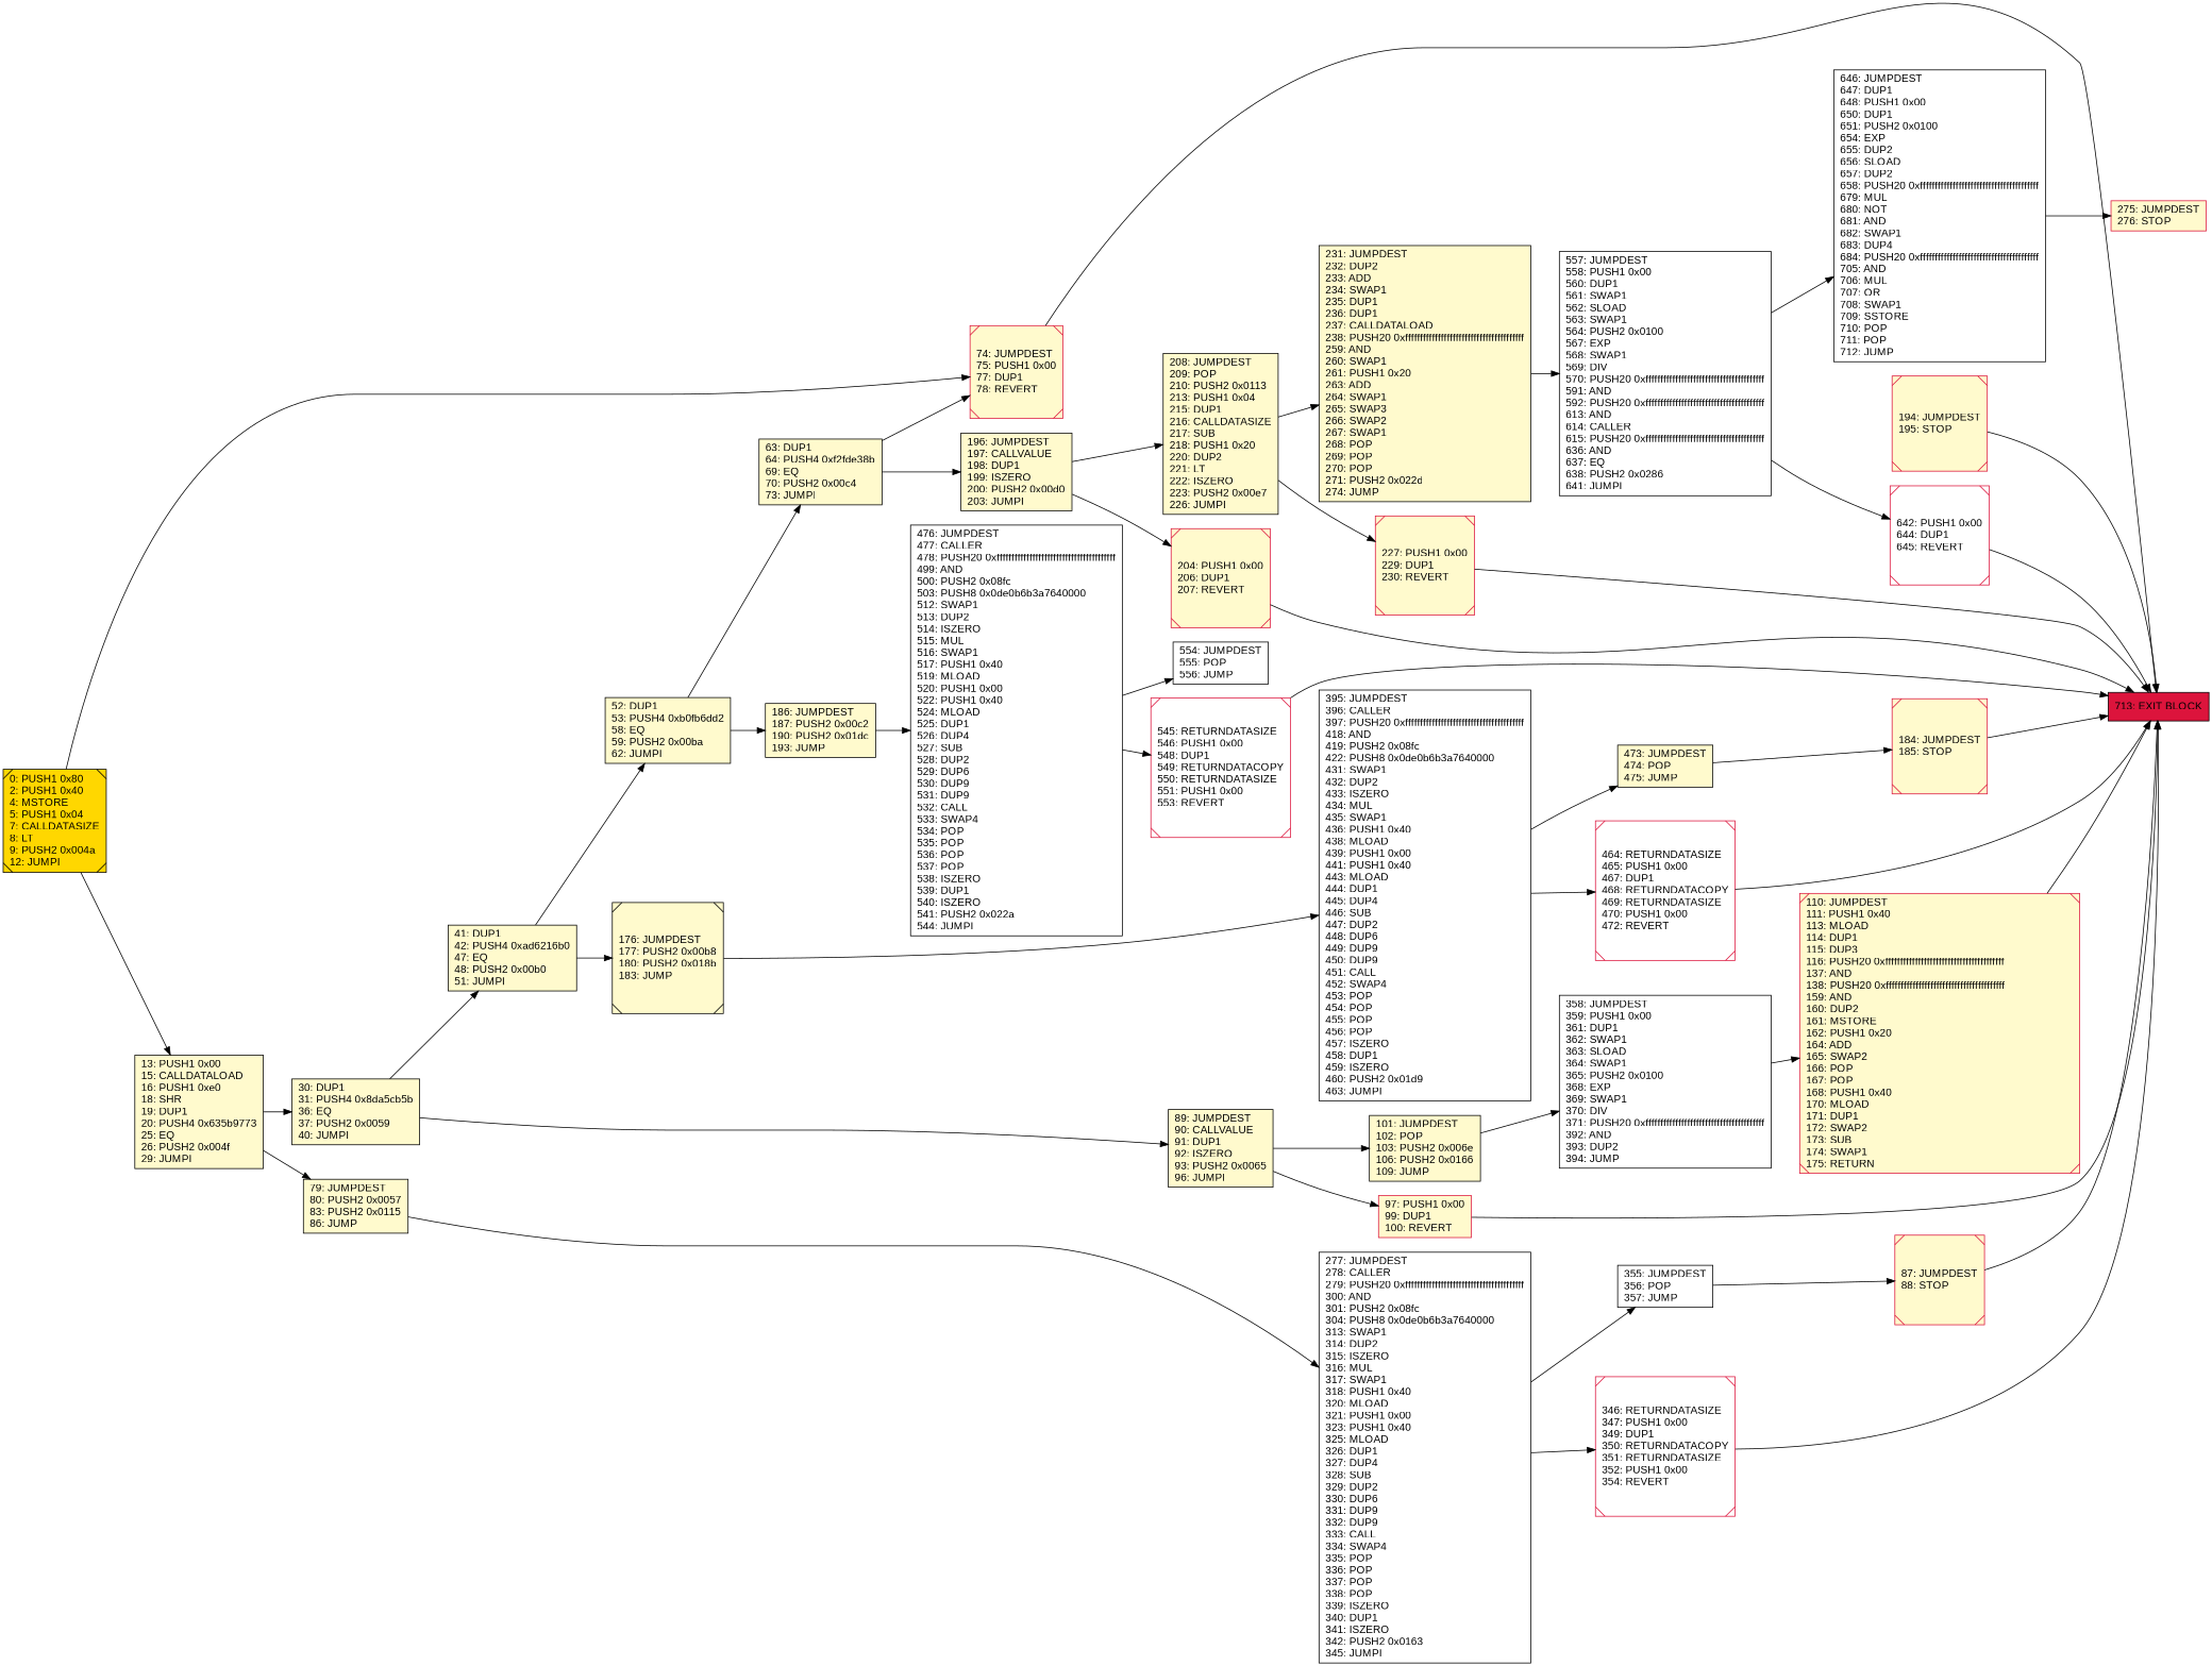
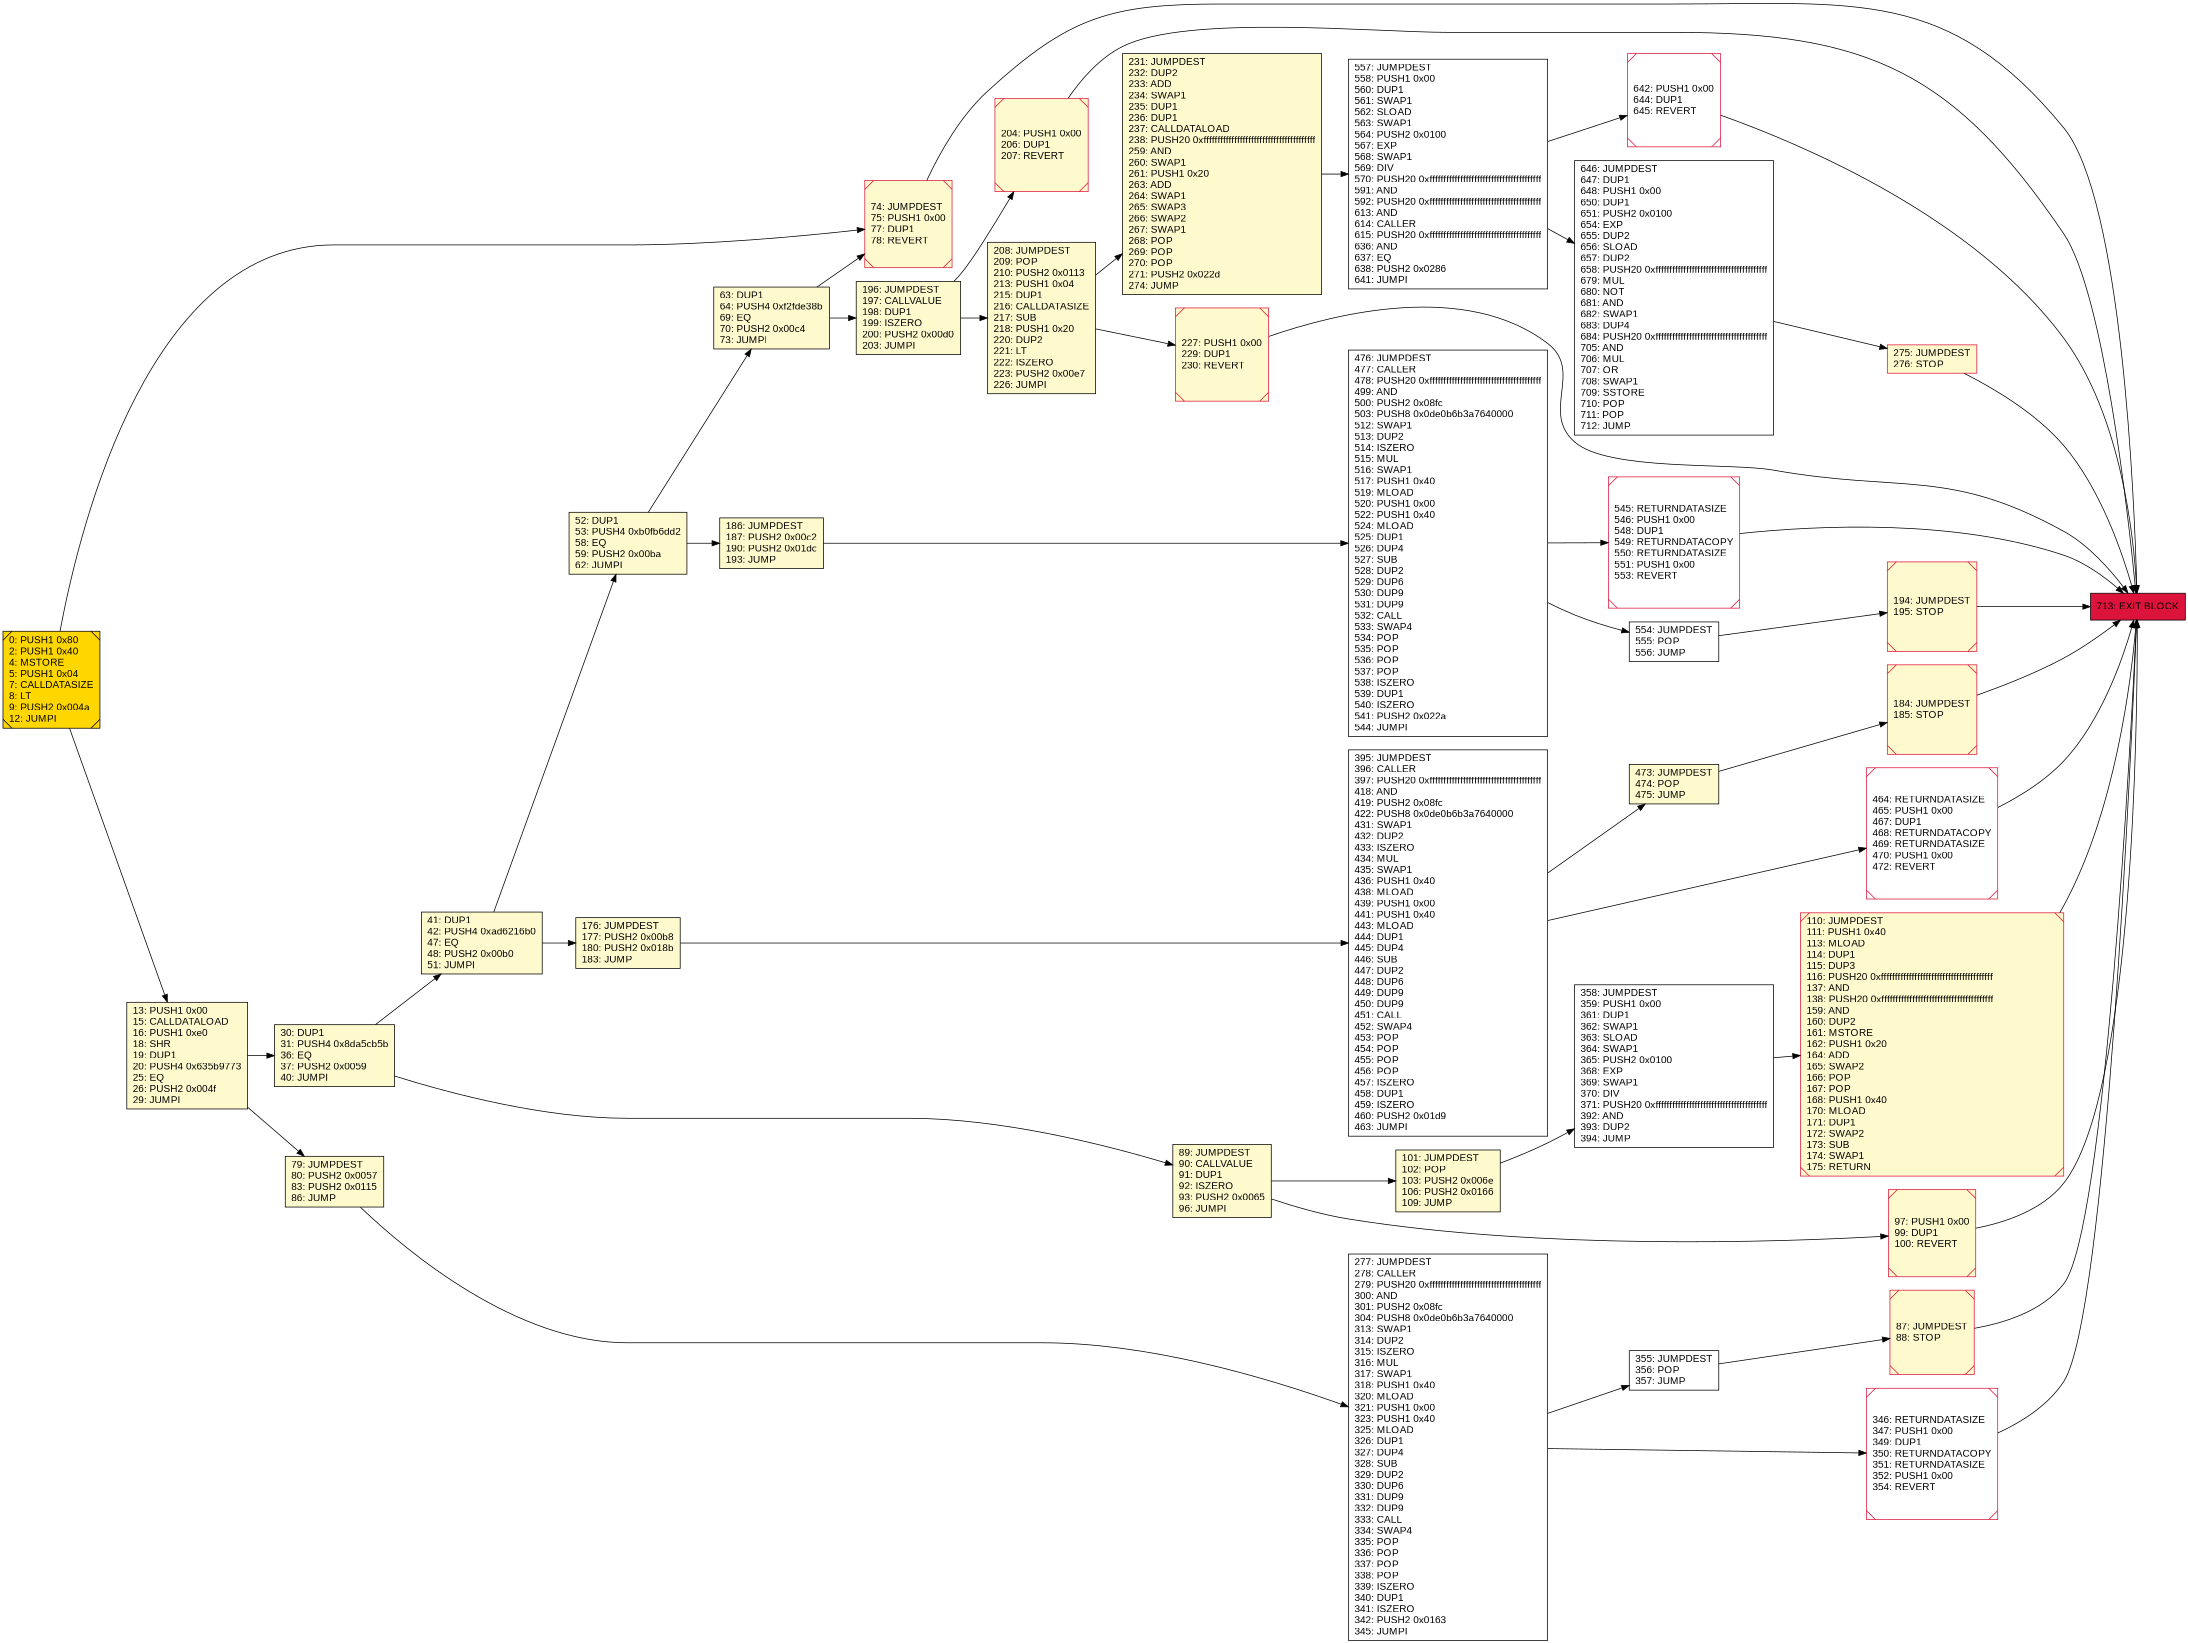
  digraph {
    rankdir=LR
    node [color=black fillcolor=lemonchiffon fontcolor=black fontname=arial shape=box style=filled]
-   n1 [color=crimson label="97: PUSH1 0x00\l99: DUP1\l100: REVERT\l"]
+   n1 [color=crimson label="97: PUSH1 0x00\l99: DUP1\l100: REVERT\l" shape=Msquare]
    n2 [fillcolor=crimson label="713: EXIT BLOCK\l"]
    n3 [fillcolor=white label="277: JUMPDEST\l278: CALLER\l279: PUSH20 0xffffffffffffffffffffffffffffffffffffffff\l300: AND\l301: PUSH2 0x08fc\l304: PUSH8 0x0de0b6b3a7640000\l313: SWAP1\l314: DUP2\l315: ISZERO\l316: MUL\l317: SWAP1\l318: PUSH1 0x40\l320: MLOAD\l321: PUSH1 0x00\l323: PUSH1 0x40\l325: MLOAD\l326: DUP1\l327: DUP4\l328: SUB\l329: DUP2\l330: DUP6\l331: DUP9\l332: DUP9\l333: CALL\l334: SWAP4\l335: POP\l336: POP\l337: POP\l338: POP\l339: ISZERO\l340: DUP1\l341: ISZERO\l342: PUSH2 0x0163\l345: JUMPI\l"]
    n4 [color=crimson fillcolor=white label="346: RETURNDATASIZE\l347: PUSH1 0x00\l349: DUP1\l350: RETURNDATACOPY\l351: RETURNDATASIZE\l352: PUSH1 0x00\l354: REVERT\l" shape=Msquare]
    n5 [fillcolor=white label="355: JUMPDEST\l356: POP\l357: JUMP\l"]
    n6 [color=crimson label="87: JUMPDEST\l88: STOP\l" shape=Msquare]
    n7 [label="41: DUP1\l42: PUSH4 0xad6216b0\l47: EQ\l48: PUSH2 0x00b0\l51: JUMPI\l"]
-   n8 [label="176: JUMPDEST\l177: PUSH2 0x00b8\l180: PUSH2 0x018b\l183: JUMP\l" shape=Msquare]
+   n8 [label="176: JUMPDEST\l177: PUSH2 0x00b8\l180: PUSH2 0x018b\l183: JUMP\l"]
    n9 [label="52: DUP1\l53: PUSH4 0xb0fb6dd2\l58: EQ\l59: PUSH2 0x00ba\l62: JUMPI\l"]
    n10 [fillcolor=white label="395: JUMPDEST\l396: CALLER\l397: PUSH20 0xffffffffffffffffffffffffffffffffffffffff\l418: AND\l419: PUSH2 0x08fc\l422: PUSH8 0x0de0b6b3a7640000\l431: SWAP1\l432: DUP2\l433: ISZERO\l434: MUL\l435: SWAP1\l436: PUSH1 0x40\l438: MLOAD\l439: PUSH1 0x00\l441: PUSH1 0x40\l443: MLOAD\l444: DUP1\l445: DUP4\l446: SUB\l447: DUP2\l448: DUP6\l449: DUP9\l450: DUP9\l451: CALL\l452: SWAP4\l453: POP\l454: POP\l455: POP\l456: POP\l457: ISZERO\l458: DUP1\l459: ISZERO\l460: PUSH2 0x01d9\l463: JUMPI\l"]
    n11 [label="63: DUP1\l64: PUSH4 0xf2fde38b\l69: EQ\l70: PUSH2 0x00c4\l73: JUMPI\l"]
    n12 [label="186: JUMPDEST\l187: PUSH2 0x00c2\l190: PUSH2 0x01dc\l193: JUMP\l"]
    n13 [color=crimson label="227: PUSH1 0x00\l229: DUP1\l230: REVERT\l" shape=Msquare]
    n14 [color=crimson label="275: JUMPDEST\l276: STOP\l"]
    n15 [fillcolor=white label="476: JUMPDEST\l477: CALLER\l478: PUSH20 0xffffffffffffffffffffffffffffffffffffffff\l499: AND\l500: PUSH2 0x08fc\l503: PUSH8 0x0de0b6b3a7640000\l512: SWAP1\l513: DUP2\l514: ISZERO\l515: MUL\l516: SWAP1\l517: PUSH1 0x40\l519: MLOAD\l520: PUSH1 0x00\l522: PUSH1 0x40\l524: MLOAD\l525: DUP1\l526: DUP4\l527: SUB\l528: DUP2\l529: DUP6\l530: DUP9\l531: DUP9\l532: CALL\l533: SWAP4\l534: POP\l535: POP\l536: POP\l537: POP\l538: ISZERO\l539: DUP1\l540: ISZERO\l541: PUSH2 0x022a\l544: JUMPI\l"]
    n16 [fillcolor=white label="554: JUMPDEST\l555: POP\l556: JUMP\l"]
    n17 [color=crimson fillcolor=white label="545: RETURNDATASIZE\l546: PUSH1 0x00\l548: DUP1\l549: RETURNDATACOPY\l550: RETURNDATASIZE\l551: PUSH1 0x00\l553: REVERT\l" shape=Msquare]
    n18 [color=crimson label="194: JUMPDEST\l195: STOP\l" shape=Msquare]
    n19 [color=crimson fillcolor=white label="464: RETURNDATASIZE\l465: PUSH1 0x00\l467: DUP1\l468: RETURNDATACOPY\l469: RETURNDATASIZE\l470: PUSH1 0x00\l472: REVERT\l" shape=Msquare]
    n20 [label="79: JUMPDEST\l80: PUSH2 0x0057\l83: PUSH2 0x0115\l86: JUMP\l"]
    n21 [label="473: JUMPDEST\l474: POP\l475: JUMP\l"]
    n22 [color=crimson label="74: JUMPDEST\l75: PUSH1 0x00\l77: DUP1\l78: REVERT\l" shape=Msquare]
    n23 [fillcolor=white label="358: JUMPDEST\l359: PUSH1 0x00\l361: DUP1\l362: SWAP1\l363: SLOAD\l364: SWAP1\l365: PUSH2 0x0100\l368: EXP\l369: SWAP1\l370: DIV\l371: PUSH20 0xffffffffffffffffffffffffffffffffffffffff\l392: AND\l393: DUP2\l394: JUMP\l"]
    n24 [color=crimson label="110: JUMPDEST\l111: PUSH1 0x40\l113: MLOAD\l114: DUP1\l115: DUP3\l116: PUSH20 0xffffffffffffffffffffffffffffffffffffffff\l137: AND\l138: PUSH20 0xffffffffffffffffffffffffffffffffffffffff\l159: AND\l160: DUP2\l161: MSTORE\l162: PUSH1 0x20\l164: ADD\l165: SWAP2\l166: POP\l167: POP\l168: PUSH1 0x40\l170: MLOAD\l171: DUP1\l172: SWAP2\l173: SUB\l174: SWAP1\l175: RETURN\l" shape=Msquare]
    n25 [label="89: JUMPDEST\l90: CALLVALUE\l91: DUP1\l92: ISZERO\l93: PUSH2 0x0065\l96: JUMPI\l"]
    n26 [label="101: JUMPDEST\l102: POP\l103: PUSH2 0x006e\l106: PUSH2 0x0166\l109: JUMP\l"]
    n27 [label="196: JUMPDEST\l197: CALLVALUE\l198: DUP1\l199: ISZERO\l200: PUSH2 0x00d0\l203: JUMPI\l"]
    n28 [color=crimson label="184: JUMPDEST\l185: STOP\l" shape=Msquare]
    n29 [label="30: DUP1\l31: PUSH4 0x8da5cb5b\l36: EQ\l37: PUSH2 0x0059\l40: JUMPI\l"]
    n30 [label="208: JUMPDEST\l209: POP\l210: PUSH2 0x0113\l213: PUSH1 0x04\l215: DUP1\l216: CALLDATASIZE\l217: SUB\l218: PUSH1 0x20\l220: DUP2\l221: LT\l222: ISZERO\l223: PUSH2 0x00e7\l226: JUMPI\l"]
    n31 [color=crimson label="204: PUSH1 0x00\l206: DUP1\l207: REVERT\l" shape=Msquare]
    n32 [label="231: JUMPDEST\l232: DUP2\l233: ADD\l234: SWAP1\l235: DUP1\l236: DUP1\l237: CALLDATALOAD\l238: PUSH20 0xffffffffffffffffffffffffffffffffffffffff\l259: AND\l260: SWAP1\l261: PUSH1 0x20\l263: ADD\l264: SWAP1\l265: SWAP3\l266: SWAP2\l267: SWAP1\l268: POP\l269: POP\l270: POP\l271: PUSH2 0x022d\l274: JUMP\l"]
    n33 [fillcolor=white label="557: JUMPDEST\l558: PUSH1 0x00\l560: DUP1\l561: SWAP1\l562: SLOAD\l563: SWAP1\l564: PUSH2 0x0100\l567: EXP\l568: SWAP1\l569: DIV\l570: PUSH20 0xffffffffffffffffffffffffffffffffffffffff\l591: AND\l592: PUSH20 0xffffffffffffffffffffffffffffffffffffffff\l613: AND\l614: CALLER\l615: PUSH20 0xffffffffffffffffffffffffffffffffffffffff\l636: AND\l637: EQ\l638: PUSH2 0x0286\l641: JUMPI\l"]
    n34 [color=crimson fillcolor=white label="642: PUSH1 0x00\l644: DUP1\l645: REVERT\l" shape=Msquare]
    n35 [label="13: PUSH1 0x00\l15: CALLDATALOAD\l16: PUSH1 0xe0\l18: SHR\l19: DUP1\l20: PUSH4 0x635b9773\l25: EQ\l26: PUSH2 0x004f\l29: JUMPI\l"]
    n36 [fillcolor=white label="646: JUMPDEST\l647: DUP1\l648: PUSH1 0x00\l650: DUP1\l651: PUSH2 0x0100\l654: EXP\l655: DUP2\l656: SLOAD\l657: DUP2\l658: PUSH20 0xffffffffffffffffffffffffffffffffffffffff\l679: MUL\l680: NOT\l681: AND\l682: SWAP1\l683: DUP4\l684: PUSH20 0xffffffffffffffffffffffffffffffffffffffff\l705: AND\l706: MUL\l707: OR\l708: SWAP1\l709: SSTORE\l710: POP\l711: POP\l712: JUMP\l"]
    n37 [fillcolor=gold label="0: PUSH1 0x80\l2: PUSH1 0x40\l4: MSTORE\l5: PUSH1 0x04\l7: CALLDATASIZE\l8: LT\l9: PUSH2 0x004a\l12: JUMPI\l" shape=Msquare]
    n1 -> n2
    n3 -> n4
    n3 -> n5
    n4 -> n2
    n5 -> n6
    n6 -> n2
    n7 -> n8
    n7 -> n9
    n8 -> n10
    n9 -> n11
    n9 -> n12
    n10 -> n19
    n10 -> n21
    n11 -> n22
    n11 -> n27
    n12 -> n15
    n13 -> n2
+   n14 -> n2
    n15 -> n16
    n15 -> n17
+   n16 -> n18
    n17 -> n2
    n18 -> n2
    n19 -> n2
    n20 -> n3
    n21 -> n28
    n22 -> n2
    n23 -> n24
    n24 -> n2
    n25 -> n1
    n25 -> n26
    n26 -> n23
    n27 -> n30
    n27 -> n31
    n28 -> n2
    n29 -> n7
    n29 -> n25
    n30 -> n13
    n30 -> n32
    n31 -> n2
    n32 -> n33
    n33 -> n34
    n33 -> n36
    n34 -> n2
    n35 -> n20
    n35 -> n29
    n36 -> n14
    n37 -> n22
    n37 -> n35
  }
